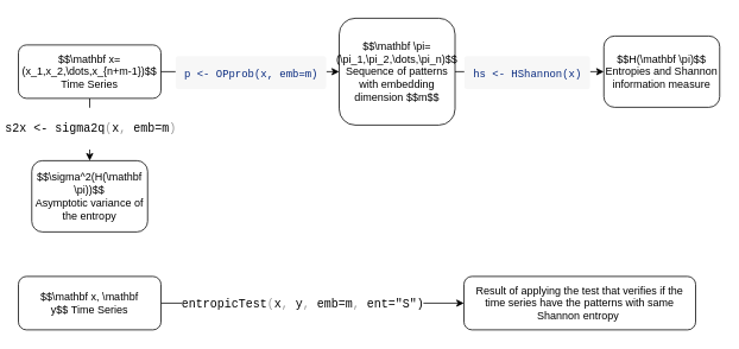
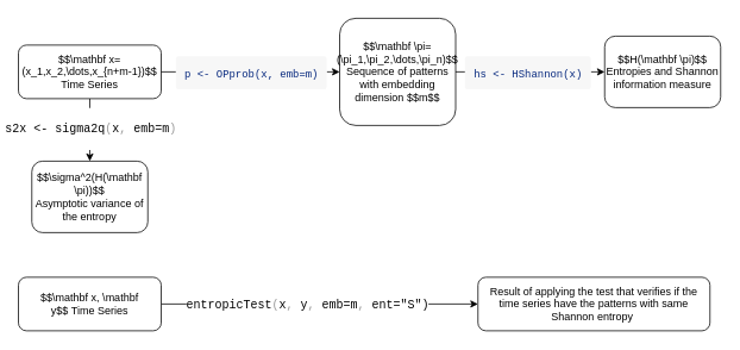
  <mxCell id="0" />
  <mxCell id="1" parent="0" />
  <mxCell id="2" style="edgeStyle=orthogonalEdgeStyle;rounded=0;orthogonalLoop=1;jettySize=auto;html=1;" parent="1" source="4" target="11" edge="1"><mxGeometry relative="1" as="geometry" /></mxCell>
  <mxCell id="3" value="&lt;pre style=&quot;background-image: none; background-position: initial; background-size: initial; background-repeat: initial; background-attachment: initial; background-origin: initial; background-clip: initial; text-shadow: white 0px 1px; text-align: left; word-break: normal; overflow-wrap: normal; line-height: 1.5; tab-size: 4; hyphens: none; overflow: auto; font-family: Courier, monospace; font-size: 13.333px;&quot; tabindex=&quot;0&quot; class=&quot;language-r&quot;&gt;&lt;code style=&quot;background: none; text-shadow: white 0px 1px; word-spacing: normal; word-break: normal; overflow-wrap: normal; line-height: 1.5; tab-size: 4; hyphens: none; font-family: Courier, monospace;&quot; class=&quot;language-r&quot;&gt;s2x &amp;lt;- sigma2q&lt;span style=&quot;color: rgb(153, 153, 153);&quot; class=&quot;token punctuation&quot;&gt;(&lt;/span&gt;x&lt;span style=&quot;color: rgb(153, 153, 153);&quot; class=&quot;token punctuation&quot;&gt;,&lt;/span&gt; emb=m&lt;span style=&quot;color: rgb(153, 153, 153);&quot; class=&quot;token punctuation&quot;&gt;)&lt;/span&gt;&lt;/code&gt;&lt;/pre&gt;" style="edgeLabel;html=1;align=center;verticalAlign=middle;resizable=0;points=[];" parent="2" vertex="1" connectable="0"><mxGeometry x="-0.05" relative="1" as="geometry"><mxPoint as="offset" /></mxGeometry></mxCell>
  <mxCell id="4" value="$$\mathbf x=(x_1,x_2,\dots,x_{n+m-1})$$&lt;div&gt;Time Series&lt;/div&gt;" style="rounded=1;whiteSpace=wrap;html=1;" parent="1" vertex="1"><mxGeometry x="20" y="50" width="160" height="60" as="geometry" /></mxCell>
  <mxCell id="5" value="" style="edgeStyle=orthogonalEdgeStyle;rounded=0;orthogonalLoop=1;jettySize=auto;html=1;" parent="1" source="6" target="7" edge="1"><mxGeometry relative="1" as="geometry" /></mxCell>
  <mxCell id="6" value="$$\mathbf \pi=(\pi_1,\pi_2,\dots,\pi_n)$$&lt;div&gt;Sequence of patterns with embedding dimension $$m$$&lt;/div&gt;" style="rounded=1;whiteSpace=wrap;html=1;" parent="1" vertex="1"><mxGeometry x="380" y="20" width="130" height="120" as="geometry" /></mxCell>
  <mxCell id="7" value="$$H(\mathbf \pi)$$&lt;div&gt;Entropies and Shannon information measure&lt;/div&gt;" style="rounded=1;whiteSpace=wrap;html=1;" parent="1" vertex="1"><mxGeometry x="677" y="40" width="130" height="80" as="geometry" /></mxCell>
  <mxCell id="8" value="" style="edgeStyle=orthogonalEdgeStyle;rounded=0;orthogonalLoop=1;jettySize=auto;html=1;" parent="1" source="4" target="6" edge="1"><mxGeometry relative="1" as="geometry" /></mxCell>
  <mxCell id="9" value="&lt;pre style=&quot;background-color: rgb(247, 247, 247); border-radius: 3px; color: rgb(51, 51, 51); text-wrap: wrap; margin-top: 0px; margin-bottom: 0px; padding: 10px; overflow: visible; font-size: 14px; text-align: start;&quot; class=&quot;sourceCode r&quot;&gt;&lt;code style=&quot;text-wrap: nowrap; border-radius: 3px; font-family: Consolas, Monaco, &amp;quot;Courier New&amp;quot;, monospace; font-size: 11.9px; overflow: visible; position: relative;&quot; class=&quot;sourceCode r&quot;&gt;&lt;span style=&quot;color: inherit; text-decoration: inherit; line-height: 1.25;&quot; id=&quot;cb1-2&quot;&gt;&lt;span style=&quot;color: rgb(6, 40, 126);&quot; class=&quot;fu&quot;&gt;p &amp;lt;- OPprob(x, emb=m)&lt;/span&gt;&lt;/span&gt;&lt;/code&gt;&lt;/pre&gt;" style="edgeLabel;html=1;align=center;verticalAlign=middle;resizable=0;points=[];" parent="8" vertex="1" connectable="0"><mxGeometry x="-0.158" relative="1" as="geometry"><mxPoint x="16" as="offset" /></mxGeometry></mxCell>
  <mxCell id="10" value="&lt;pre style=&quot;background-color: rgb(247, 247, 247); border-radius: 3px; color: rgb(51, 51, 51); text-wrap: wrap; margin-top: 0px; margin-bottom: 0px; padding: 10px; overflow: visible; font-size: 14px; text-align: start;&quot; class=&quot;sourceCode r&quot;&gt;&lt;code style=&quot;text-wrap: nowrap; border-radius: 3px; font-family: Consolas, Monaco, &amp;quot;Courier New&amp;quot;, monospace; font-size: 11.9px; overflow: visible; position: relative;&quot; class=&quot;sourceCode r&quot;&gt;&lt;span style=&quot;color: inherit; text-decoration: inherit; line-height: 1.25;&quot; id=&quot;cb1-2&quot;&gt;&lt;span style=&quot;color: rgb(6, 40, 126);&quot; class=&quot;fu&quot;&gt;hs &amp;lt;- HShannon(x)&lt;/span&gt;&lt;/span&gt;&lt;/code&gt;&lt;/pre&gt;" style="edgeLabel;html=1;align=center;verticalAlign=middle;resizable=0;points=[];" parent="8" vertex="1" connectable="0"><mxGeometry x="-0.158" relative="1" as="geometry"><mxPoint x="326" as="offset" /></mxGeometry></mxCell>
  <mxCell id="11" value="$$\sigma^2(H(\mathbf \pi))$$&lt;div&gt;Asymptotic variance of the entropy&lt;/div&gt;" style="rounded=1;whiteSpace=wrap;html=1;" parent="1" vertex="1"><mxGeometry x="35" y="180" width="130" height="80" as="geometry" /></mxCell>
  <mxCell id="12" value="" style="edgeStyle=orthogonalEdgeStyle;rounded=0;orthogonalLoop=1;jettySize=auto;html=1;" parent="1" source="14" target="15" edge="1"><mxGeometry relative="1" as="geometry" /></mxCell>
  <mxCell id="13" value="&lt;pre style=&quot;background-image: none; background-position: initial; background-size: initial; background-repeat: initial; background-attachment: initial; background-origin: initial; background-clip: initial; text-shadow: white 0px 1px; text-align: left; word-break: normal; overflow-wrap: normal; line-height: 1.5; tab-size: 4; hyphens: none; overflow: auto; font-family: Courier, monospace; font-size: 13.333px;&quot; tabindex=&quot;0&quot; class=&quot;language-r&quot;&gt;&lt;code style=&quot;background: none; text-shadow: white 0px 1px; word-spacing: normal; word-break: normal; overflow-wrap: normal; line-height: 1.5; tab-size: 4; hyphens: none; font-family: Courier, monospace;&quot; class=&quot;language-r&quot;&gt;entropicTest&lt;span style=&quot;color: rgb(153, 153, 153);&quot; class=&quot;token punctuation&quot;&gt;(&lt;/span&gt;&lt;span style=&quot;&quot; class=&quot;token punctuation&quot;&gt;x&lt;/span&gt;&lt;span style=&quot;color: rgb(153, 153, 153);&quot; class=&quot;token punctuation&quot;&gt;,&lt;/span&gt; y&lt;span style=&quot;color: rgb(153, 153, 153);&quot; class=&quot;token punctuation&quot;&gt;,&lt;/span&gt; emb=m&lt;span style=&quot;color: rgb(153, 153, 153);&quot; class=&quot;token punctuation&quot;&gt;,&lt;/span&gt; ent=&quot;S&quot;)&lt;/code&gt;&lt;/pre&gt;" style="edgeLabel;html=1;align=center;verticalAlign=middle;resizable=0;points=[];" parent="12" vertex="1" connectable="0"><mxGeometry x="-0.278" y="1" relative="1" as="geometry"><mxPoint x="35" y="1" as="offset" /></mxGeometry></mxCell>
  <mxCell id="14" value="&lt;div&gt;&lt;span style=&quot;background-color: initial;&quot;&gt;$$\mathbf x, \mathbf y$$&amp;nbsp;&lt;/span&gt;&lt;span style=&quot;background-color: initial;&quot;&gt;Time Series&lt;/span&gt;&lt;/div&gt;" style="rounded=1;whiteSpace=wrap;html=1;" parent="1" vertex="1"><mxGeometry x="20" y="310" width="160" height="60" as="geometry" /></mxCell>
- <mxCell id="15" value="Result of applying the test that verifies if the time series have the patterns with same Shannon entropy&amp;nbsp;" style="rounded=1;whiteSpace=wrap;html=1;" parent="1" vertex="1"><mxGeometry x="520" y="310" width="260" height="60" as="geometry" /></mxCell>
+ <mxCell id="15" value="Result of applying the test that verifies if the time series have the patterns with same Shannon entropy&amp;nbsp;" style="rounded=1;whiteSpace=wrap;html=1;" parent="1" vertex="1"><mxGeometry x="535" y="310" width="260" height="60" as="geometry" /></mxCell>
